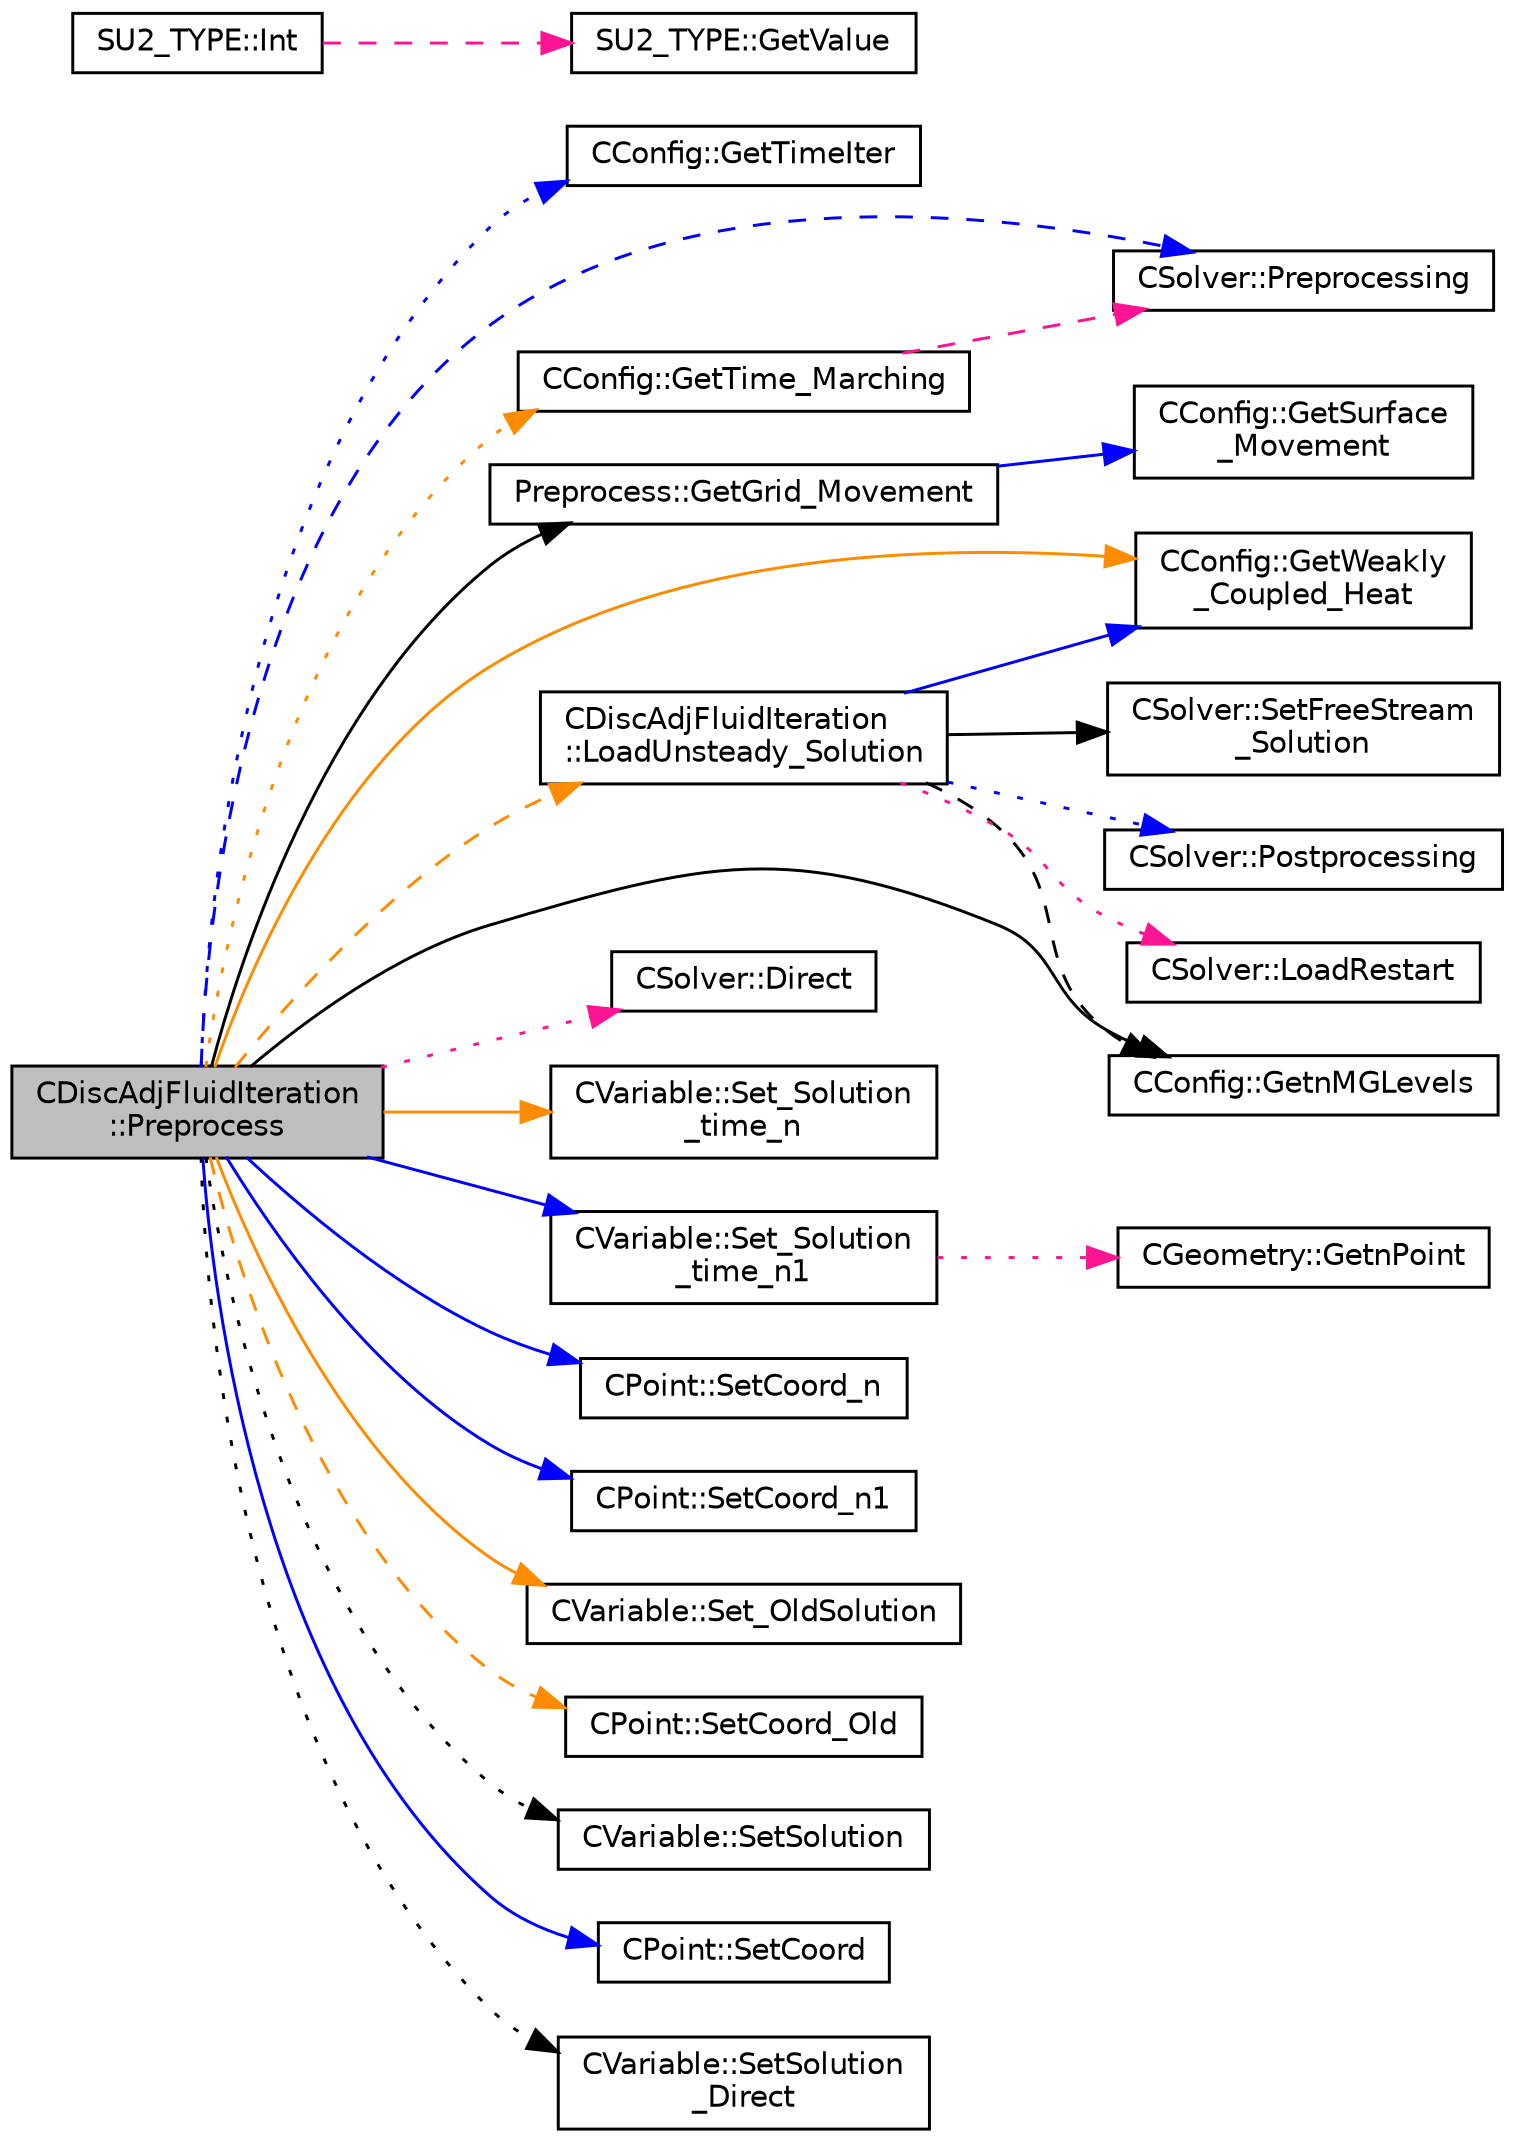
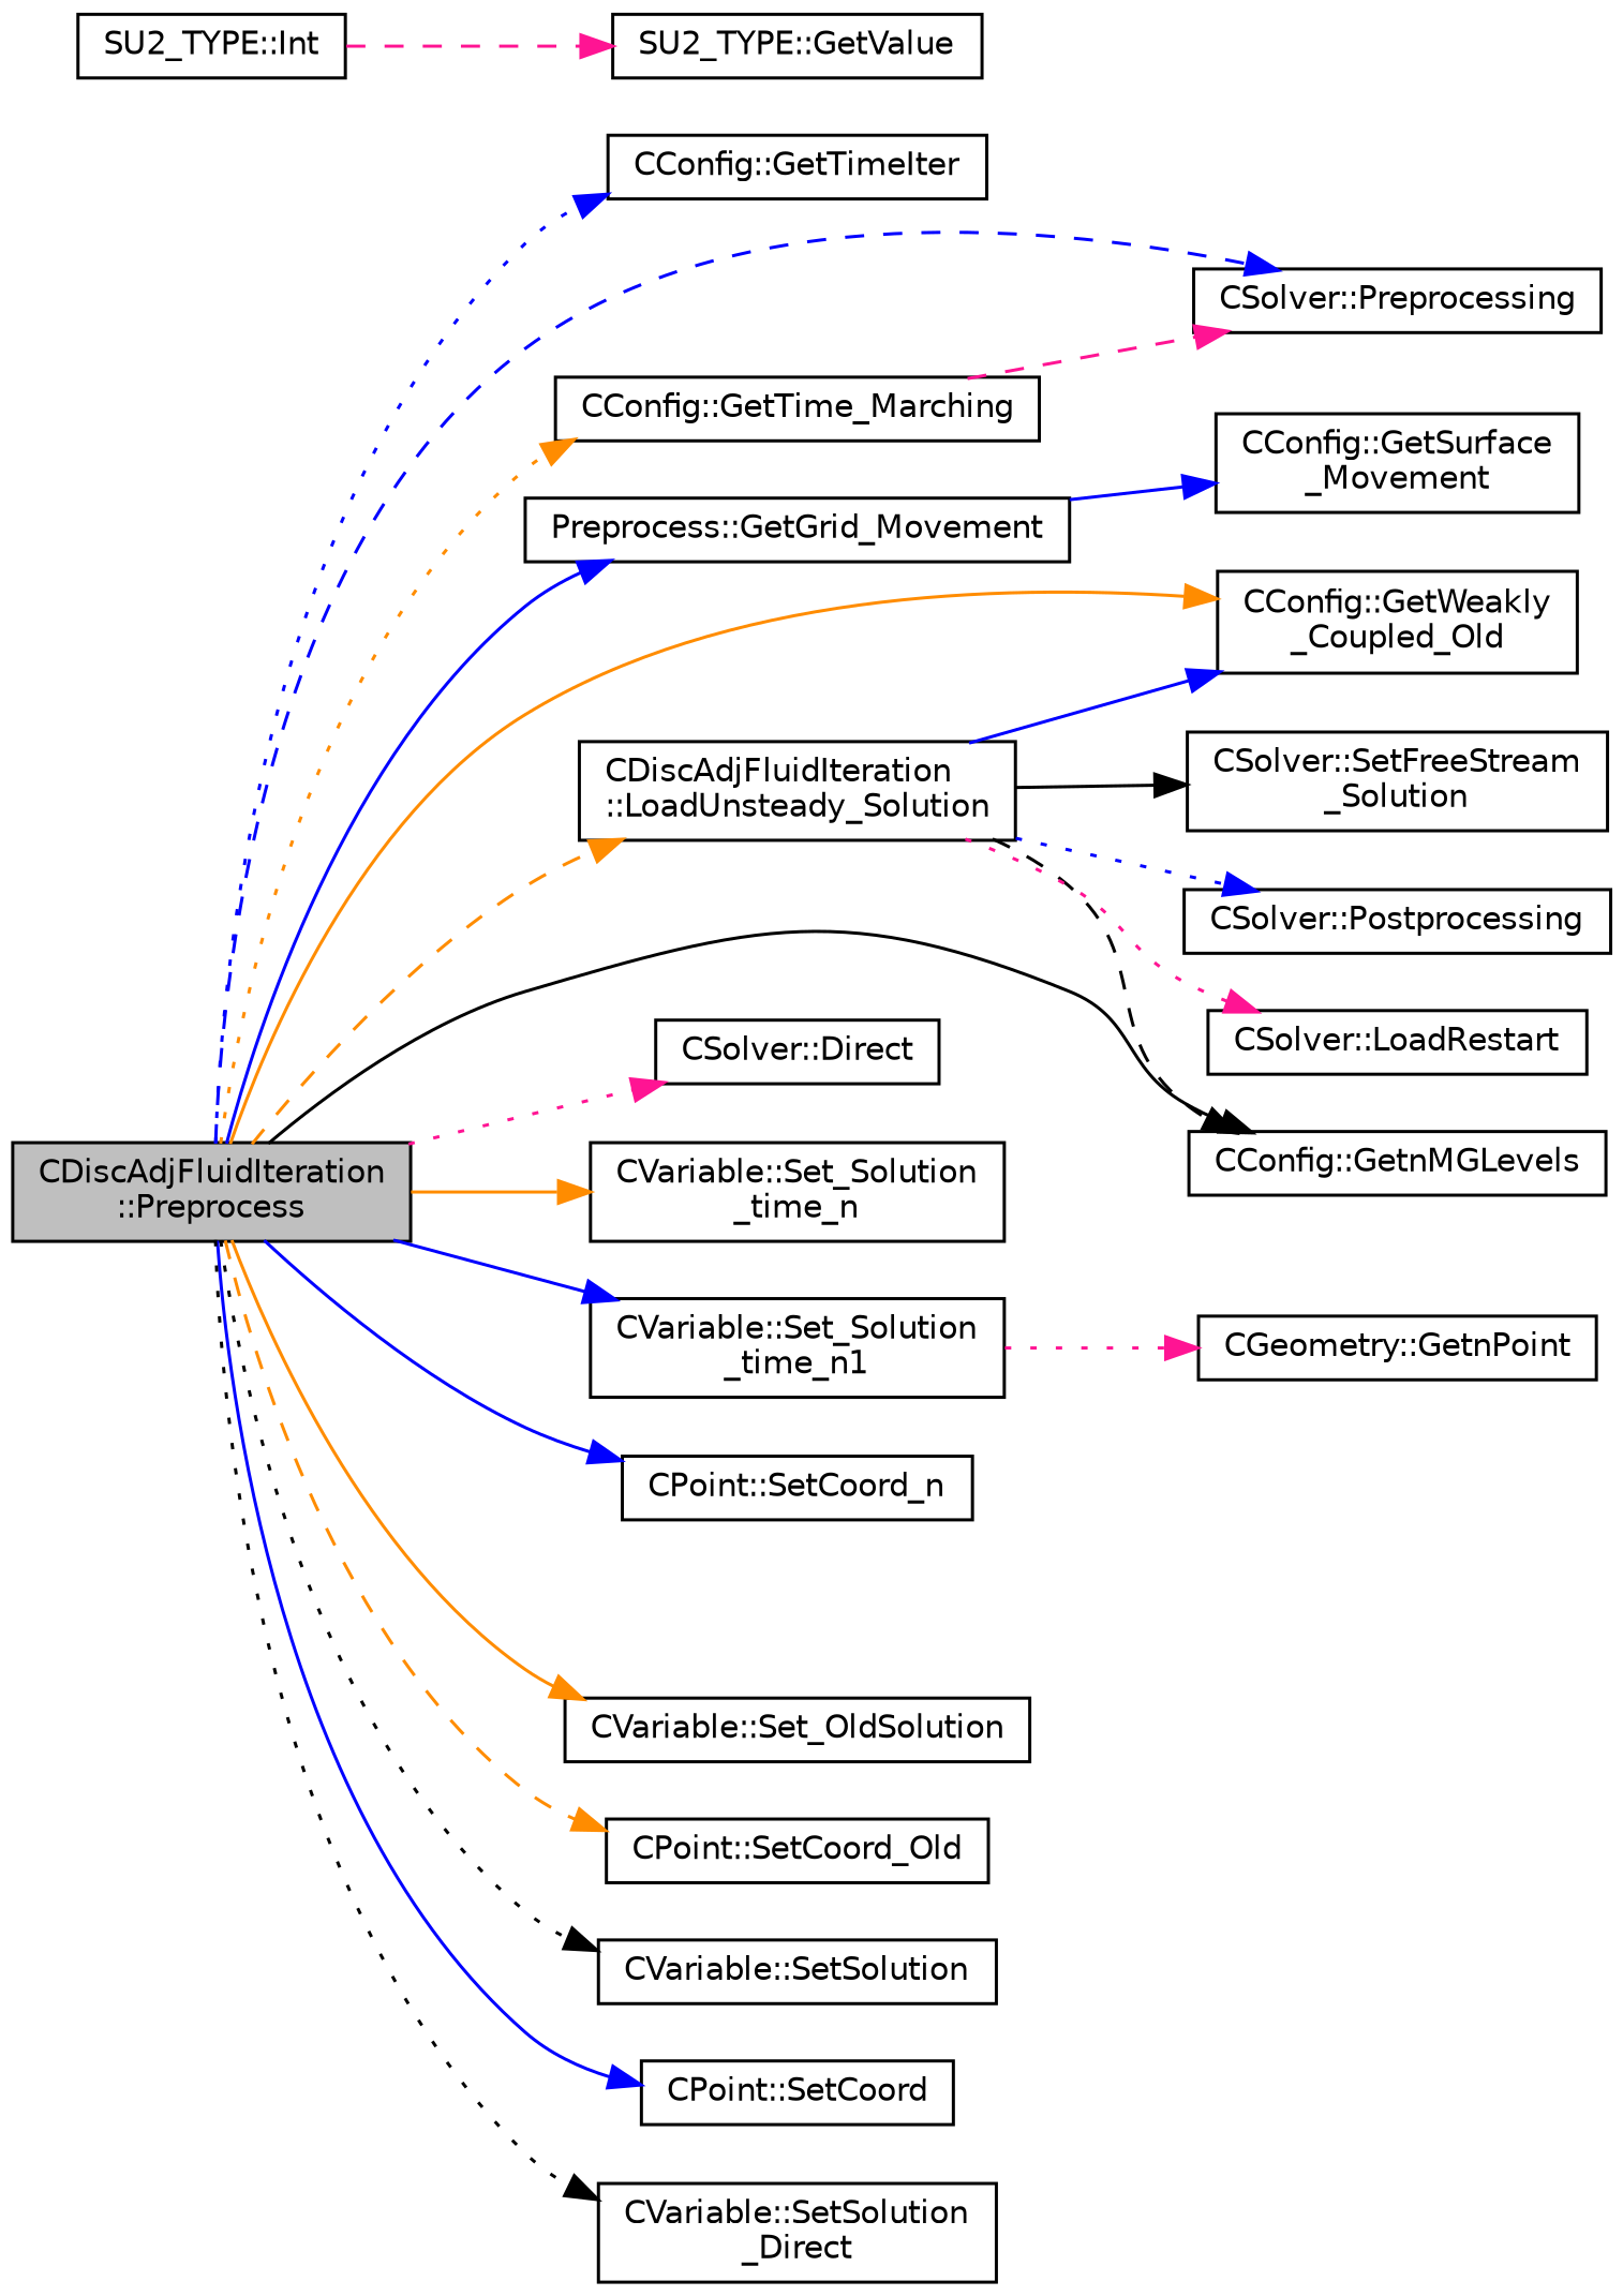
  digraph {
    rankdir=LR
    node [color=black fillcolor=white fontname=Helvetica fontsize=10 shape=record style=filled]
    edge [color=blue fontname=Helvetica fontsize=10 labelfontname=Helvetica labelfontsize=10 style=solid]
    n1 [fillcolor=grey75 fontcolor=black height=0.2 label="CDiscAdjFluidIteration\l::Preprocess" width=0.4]
    n2 [height=0.2 label="CConfig::GetTimeIter" width=0.4]
    n3 [height=0.2 label="CConfig::GetTime_Marching" width=0.4]
-   n4 [height=0.2 label="CConfig::GetWeakly\l_Coupled_Heat" width=0.4]
+   n4 [height=0.2 label="CConfig::GetWeakly\l_Coupled_Old" width=0.4]
    n5 [height=0.2 label="Preprocess::GetGrid_Movement" width=0.4]
    n6 [height=0.2 label="CDiscAdjFluidIteration\l::LoadUnsteady_Solution" width=0.4]
    n7 [height=0.2 label="CConfig::GetnMGLevels" width=0.4]
    n8 [height=0.2 label="CSolver::Preprocessing" width=0.4]
    n9 [height=0.2 label="CSolver::Direct" width=0.4]
    n10 [height=0.2 label="CVariable::Set_Solution\l_time_n" width=0.4]
    n11 [height=0.2 label="CVariable::Set_Solution\l_time_n1" width=0.4]
    n12 [height=0.2 label="CPoint::SetCoord_n" width=0.4]
-   n13 [height=0.2 label="CPoint::SetCoord_n1" width=0.4]
    n14 [height=0.2 label="CVariable::Set_OldSolution" width=0.4]
    n15 [height=0.2 label="CPoint::SetCoord_Old" width=0.4]
    n16 [height=0.2 label="CVariable::SetSolution" width=0.4]
    n17 [height=0.2 label="CPoint::SetCoord" width=0.4]
    n18 [height=0.2 label="CVariable::SetSolution\l_Direct" width=0.4]
    n19 [height=0.2 label="CConfig::GetSurface\l_Movement" width=0.4]
    n20 [height=0.2 label="SU2_TYPE::Int" width=0.4]
    n21 [height=0.2 label="SU2_TYPE::GetValue" width=0.4]
    n22 [height=0.2 label="CSolver::LoadRestart" width=0.4]
    n23 [height=0.2 label="CSolver::SetFreeStream\l_Solution" width=0.4]
    n24 [height=0.2 label="CSolver::Postprocessing" width=0.4]
    n25 [height=0.2 label="CGeometry::GetnPoint" width=0.4]
    n1 -> n2 [style=dotted]
    n1 -> n3 [color=darkorange style=dotted]
    n1 -> n4 [color=darkorange]
-   n1 -> n5 [color=black]
+   n1 -> n5
    n1 -> n6 [color=darkorange style=dashed]
    n1 -> n7 [color=black]
    n1 -> n8 [style=dashed]
    n1 -> n9 [color=deeppink style=dotted]
    n1 -> n10 [color=darkorange]
    n1 -> n11
    n1 -> n12
-   n1 -> n13
    n1 -> n14 [color=darkorange]
    n1 -> n15 [color=darkorange style=dashed]
    n1 -> n16 [color=black style=dotted]
    n1 -> n17
    n1 -> n18 [color=black style=dotted]
    n3 -> n8 [color=deeppink style=dashed]
    n5 -> n19
    n6 -> n4
    n6 -> n7 [color=black style=dashed]
    n6 -> n22 [color=deeppink style=dotted]
    n6 -> n23 [color=black]
    n6 -> n24 [style=dotted]
    n11 -> n25 [color=deeppink style=dotted]
    n20 -> n21 [color=deeppink style=dashed]
  }
